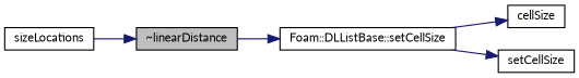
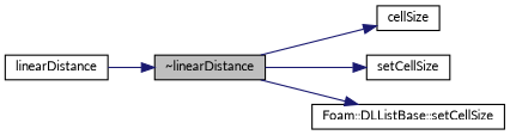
  digraph {
    fontname=Lato
    rankdir=LR
    node [color=black fontname=Lato fontsize=10 shape=record]
    edge [color=midnightblue fontname=Lato fontsize=10 labelfontname=Helvetica labelfontsize=10 style=solid]
    n1 [fillcolor=grey75 fontcolor=black height=0.2 label="~linearDistance" style=filled width=0.4]
    n2 [height=0.2 label=cellSize width=0.4]
    n3 [height=0.2 label=setCellSize width=0.4]
    n4 [height=0.2 label="Foam::DLListBase::setCellSize" width=0.4]
-   n5 [height=0.2 label=sizeLocations width=0.4]
-   n4 -> n2
-   n4 -> n3
+   n5 [height=0.2 label=linearDistance width=0.4]
+   n1 -> n2
+   n1 -> n3
    n1 -> n4
    n5 -> n1
  }
